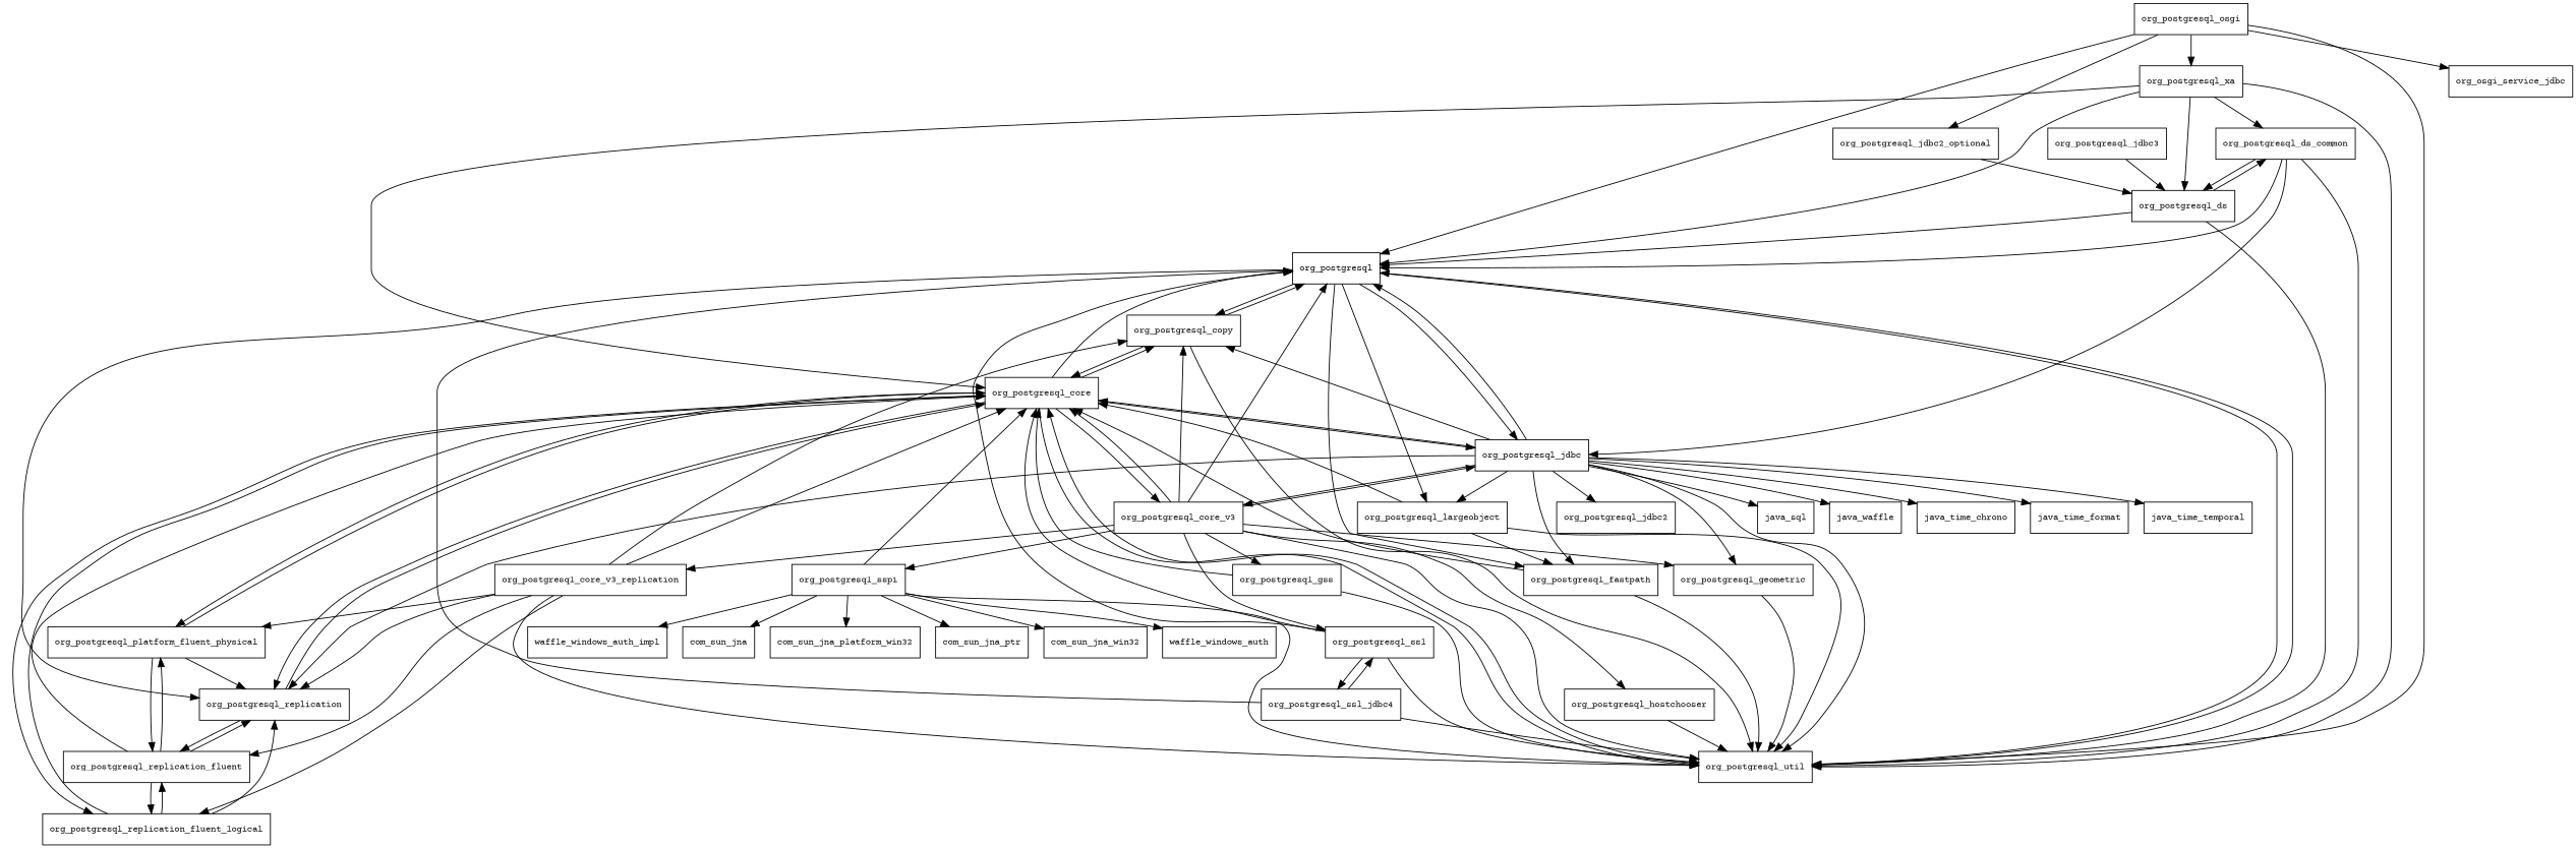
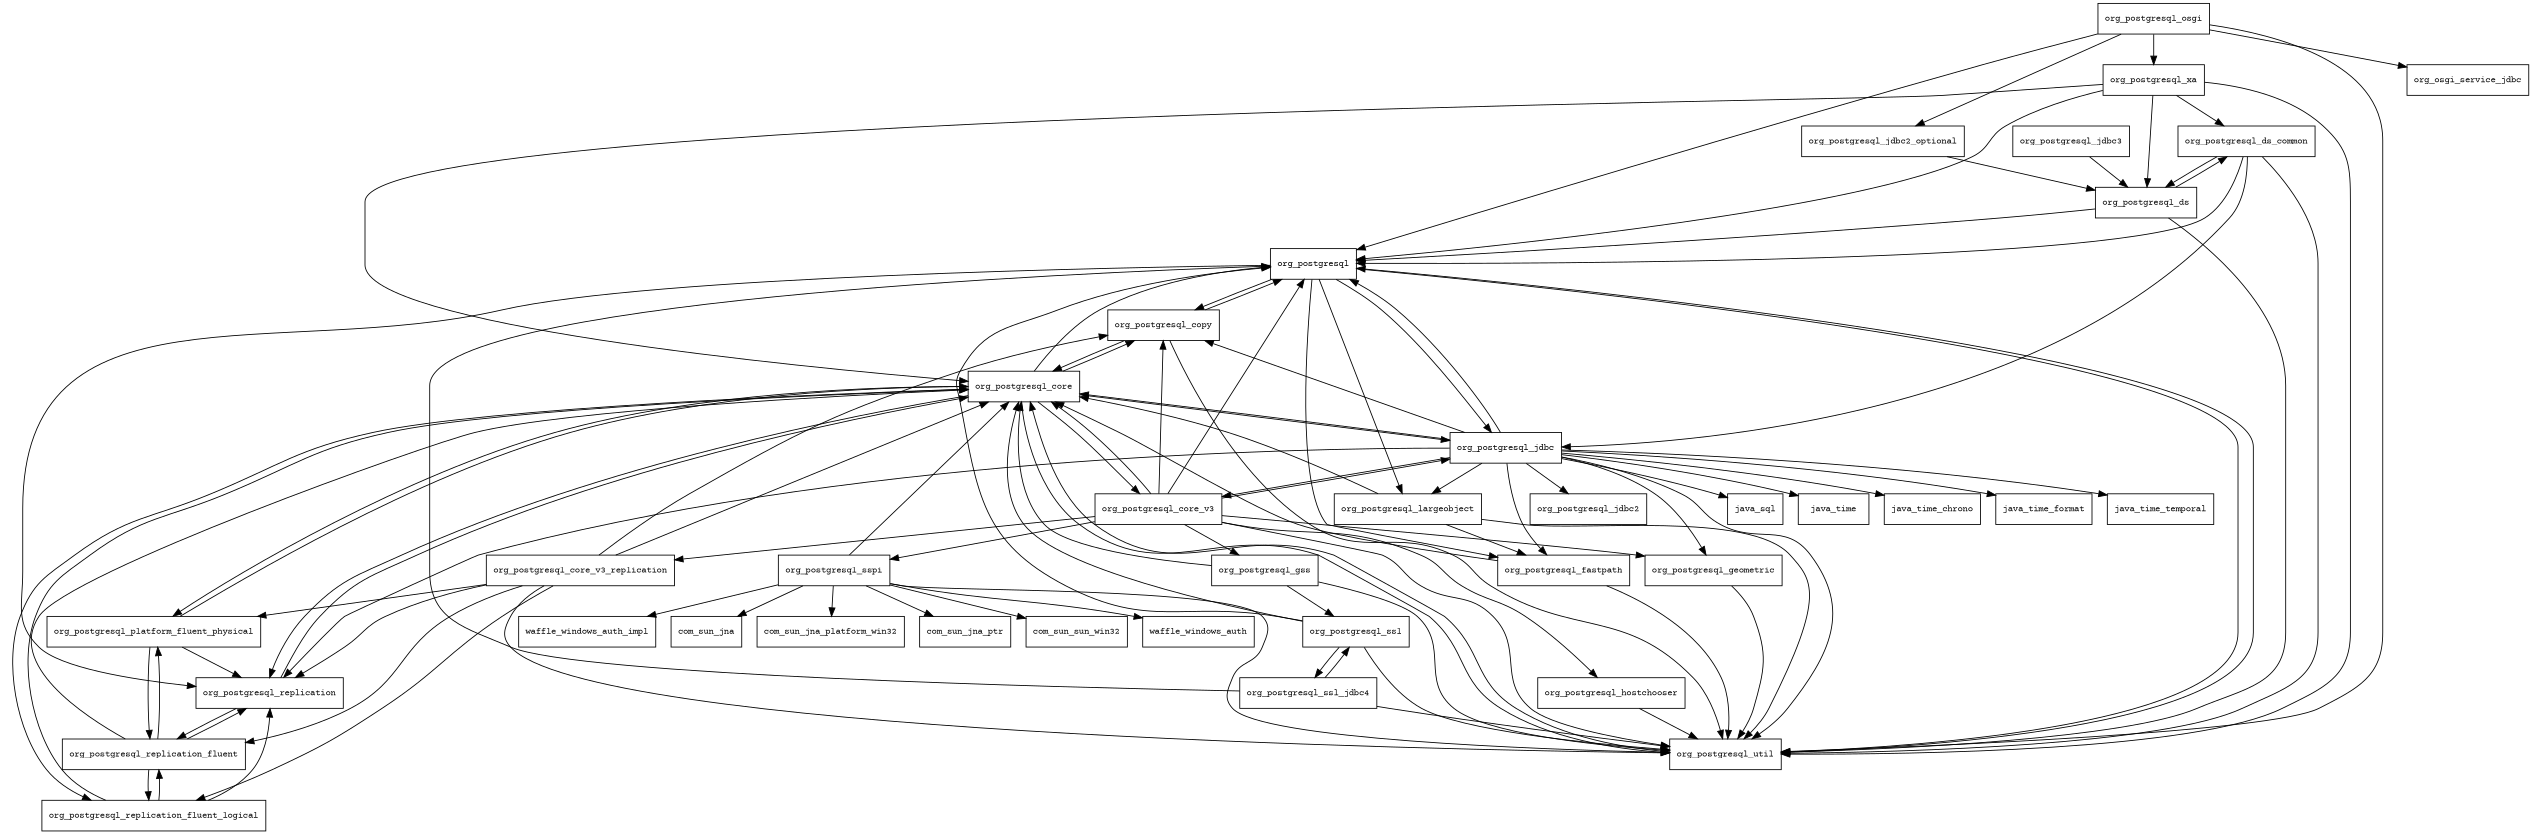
  digraph {
    fontname="Courier Prime"
    node [fontname="Courier Prime" fontsize=10.0 shape=box]
    edge [fontname="Courier Prime"]
    org_postgresql
    org_postgresql_copy
    org_postgresql_fastpath
    org_postgresql_jdbc
    org_postgresql_largeobject
    org_postgresql_replication
    org_postgresql_util
    org_postgresql_core
    org_postgresql_core_v3
    org_postgresql_geometric
    java_sql
-   java_time [label=java_waffle]
+   java_time
    java_time_chrono
    java_time_format
    java_time_temporal
    org_postgresql_jdbc2
    org_postgresql_replication_fluent
    org_postgresql_replication_fluent_logical
    n19 [label=org_postgresql_platform_fluent_physical]
    org_postgresql_core_v3_replication
    org_postgresql_gss
    org_postgresql_hostchooser
    org_postgresql_ssl
    org_postgresql_sspi
    org_postgresql_ssl_jdbc4
    com_sun_jna
    com_sun_jna_platform_win32
    com_sun_jna_ptr
-   com_sun_jna_win32
+   com_sun_jna_win32 [label=com_sun_sun_win32]
    waffle_windows_auth
    waffle_windows_auth_impl
    org_postgresql_ds
    org_postgresql_ds_common
    org_postgresql_jdbc2_optional
    org_postgresql_jdbc3
    org_postgresql_osgi
    org_osgi_service_jdbc
    org_postgresql_xa
    org_postgresql -> org_postgresql_copy
    org_postgresql -> org_postgresql_fastpath
    org_postgresql -> org_postgresql_jdbc
    org_postgresql -> org_postgresql_largeobject
    org_postgresql -> org_postgresql_replication
    org_postgresql -> org_postgresql_util
    org_postgresql_copy -> org_postgresql
    org_postgresql_copy -> org_postgresql_util
    org_postgresql_copy -> org_postgresql_core
    org_postgresql_fastpath -> org_postgresql_util
    org_postgresql_fastpath -> org_postgresql_core
    org_postgresql_jdbc -> org_postgresql
    org_postgresql_jdbc -> org_postgresql_copy
    org_postgresql_jdbc -> org_postgresql_fastpath
    org_postgresql_jdbc -> org_postgresql_largeobject
    org_postgresql_jdbc -> org_postgresql_replication
    org_postgresql_jdbc -> org_postgresql_util
    org_postgresql_jdbc -> org_postgresql_core
    org_postgresql_jdbc -> org_postgresql_core_v3
    org_postgresql_jdbc -> org_postgresql_geometric
    org_postgresql_jdbc -> java_sql
    org_postgresql_jdbc -> java_time
    org_postgresql_jdbc -> java_time_chrono
    org_postgresql_jdbc -> java_time_format
    org_postgresql_jdbc -> java_time_temporal
    org_postgresql_jdbc -> org_postgresql_jdbc2
    org_postgresql_largeobject -> org_postgresql_fastpath
    org_postgresql_largeobject -> org_postgresql_util
    org_postgresql_largeobject -> org_postgresql_core
    org_postgresql_replication -> org_postgresql_core
    org_postgresql_replication -> org_postgresql_replication_fluent
    org_postgresql_util -> org_postgresql
    org_postgresql_util -> org_postgresql_core
    org_postgresql_core -> org_postgresql
    org_postgresql_core -> org_postgresql_copy
    org_postgresql_core -> org_postgresql_jdbc
    org_postgresql_core -> org_postgresql_replication
    org_postgresql_core -> org_postgresql_util
    org_postgresql_core -> org_postgresql_core_v3
    org_postgresql_core -> org_postgresql_replication_fluent_logical
    org_postgresql_core -> n19
    org_postgresql_core_v3 -> org_postgresql
    org_postgresql_core_v3 -> org_postgresql_copy
    org_postgresql_core_v3 -> org_postgresql_jdbc
    org_postgresql_core_v3 -> org_postgresql_util
    org_postgresql_core_v3 -> org_postgresql_core
    org_postgresql_core_v3 -> org_postgresql_geometric
    org_postgresql_core_v3 -> org_postgresql_core_v3_replication
    org_postgresql_core_v3 -> org_postgresql_gss
    org_postgresql_core_v3 -> org_postgresql_hostchooser
-   org_postgresql_core_v3 -> org_postgresql_ssl
+   org_postgresql_gss -> org_postgresql_ssl
    org_postgresql_core_v3 -> org_postgresql_sspi
    org_postgresql_geometric -> org_postgresql_util
    org_postgresql_replication_fluent -> org_postgresql_replication
    org_postgresql_replication_fluent -> org_postgresql_core
    org_postgresql_replication_fluent -> org_postgresql_replication_fluent_logical
    org_postgresql_replication_fluent -> n19
    org_postgresql_replication_fluent_logical -> org_postgresql_replication
    org_postgresql_replication_fluent_logical -> org_postgresql_core
    org_postgresql_replication_fluent_logical -> org_postgresql_replication_fluent
    n19 -> org_postgresql_replication
    n19 -> org_postgresql_core
    n19 -> org_postgresql_replication_fluent
    org_postgresql_core_v3_replication -> org_postgresql_copy
    org_postgresql_core_v3_replication -> org_postgresql_replication
    org_postgresql_core_v3_replication -> org_postgresql_util
    org_postgresql_core_v3_replication -> org_postgresql_core
    org_postgresql_core_v3_replication -> org_postgresql_replication_fluent
    org_postgresql_core_v3_replication -> org_postgresql_replication_fluent_logical
    org_postgresql_core_v3_replication -> n19
    org_postgresql_gss -> org_postgresql_util
    org_postgresql_gss -> org_postgresql_core
    org_postgresql_hostchooser -> org_postgresql_util
    org_postgresql_ssl -> org_postgresql
    org_postgresql_ssl -> org_postgresql_util
    org_postgresql_ssl -> org_postgresql_core
    org_postgresql_ssl -> org_postgresql_ssl_jdbc4
    org_postgresql_sspi -> org_postgresql_util
    org_postgresql_sspi -> org_postgresql_core
    org_postgresql_sspi -> com_sun_jna
    org_postgresql_sspi -> com_sun_jna_platform_win32
    org_postgresql_sspi -> com_sun_jna_ptr
    org_postgresql_sspi -> com_sun_jna_win32
    org_postgresql_sspi -> waffle_windows_auth
    org_postgresql_sspi -> waffle_windows_auth_impl
    org_postgresql_ssl_jdbc4 -> org_postgresql
    org_postgresql_ssl_jdbc4 -> org_postgresql_util
    org_postgresql_ssl_jdbc4 -> org_postgresql_ssl
    org_postgresql_ds -> org_postgresql
    org_postgresql_ds -> org_postgresql_util
    org_postgresql_ds -> org_postgresql_ds_common
    org_postgresql_ds_common -> org_postgresql
    org_postgresql_ds_common -> org_postgresql_jdbc
    org_postgresql_ds_common -> org_postgresql_util
    org_postgresql_ds_common -> org_postgresql_ds
    org_postgresql_jdbc2_optional -> org_postgresql_ds
    org_postgresql_jdbc3 -> org_postgresql_ds
    org_postgresql_osgi -> org_postgresql
    org_postgresql_osgi -> org_postgresql_util
    org_postgresql_osgi -> org_postgresql_jdbc2_optional
    org_postgresql_osgi -> org_osgi_service_jdbc
    org_postgresql_osgi -> org_postgresql_xa
    org_postgresql_xa -> org_postgresql
    org_postgresql_xa -> org_postgresql_util
    org_postgresql_xa -> org_postgresql_core
    org_postgresql_xa -> org_postgresql_ds
    org_postgresql_xa -> org_postgresql_ds_common
  }
